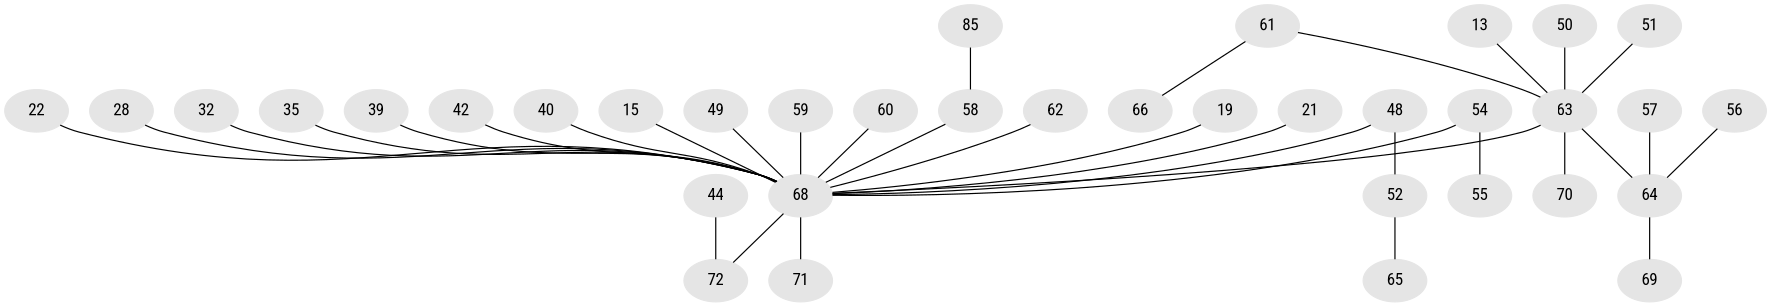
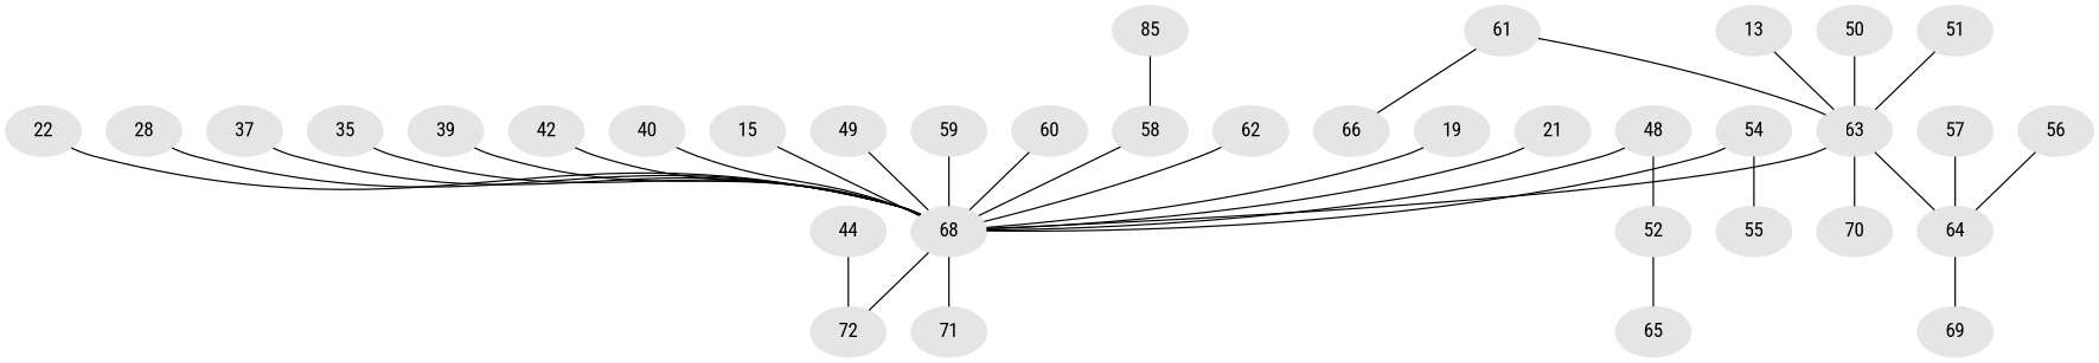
  graph {
    fontname="Roboto Condensed"
    node [color=gray90 fontname="Roboto Condensed" style=filled]
    edge [fontname="Roboto Condensed"]
    63 [super="+1+2+53"]
    68 [super="+67+9+10+17"]
    64 [super="+16+27+47"]
    70
    13
    72 [super="+38"]
    71
    15
    19
    21
    22
    28
-   32
+   32 [label=37]
    35
    39
    42
    n17 [label=40]
    44
    58 [super="+41"]
    n20 [label=85]
    48 [super="+20+26"]
    52
    65
    49
    50
    51
    54 [super="+25+29+40+46"]
    55
    69
    56
    57
    59
    60 [super="+37"]
    61
    66
    62
    63 -- 68 [weight=2]
    63 -- 64
    63 -- 70
    68 -- 72
    68 -- 71
    64 -- 69
    13 -- 63
    15 -- 68
    19 -- 68
    21 -- 68
    22 -- 68
    28 -- 68
    32 -- 68
    35 -- 68
    39 -- 68
    42 -- 68
    n17 -- 68
    44 -- 72
    58 -- 68
    n20 -- 58
    48 -- 68
    48 -- 52
    52 -- 65
    49 -- 68
    50 -- 63
    51 -- 63
    54 -- 68
    54 -- 55
    56 -- 64
    57 -- 64
    59 -- 68
    60 -- 68
    61 -- 63
    61 -- 66
    62 -- 68
  }
